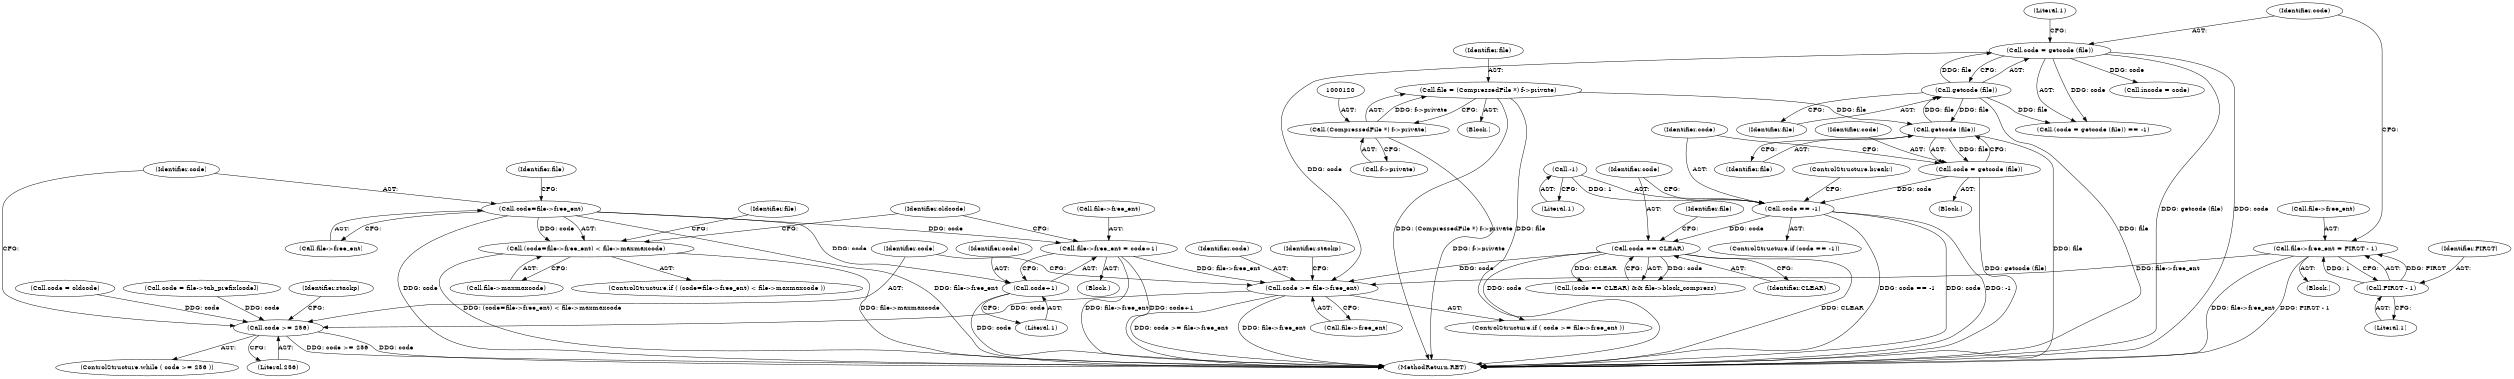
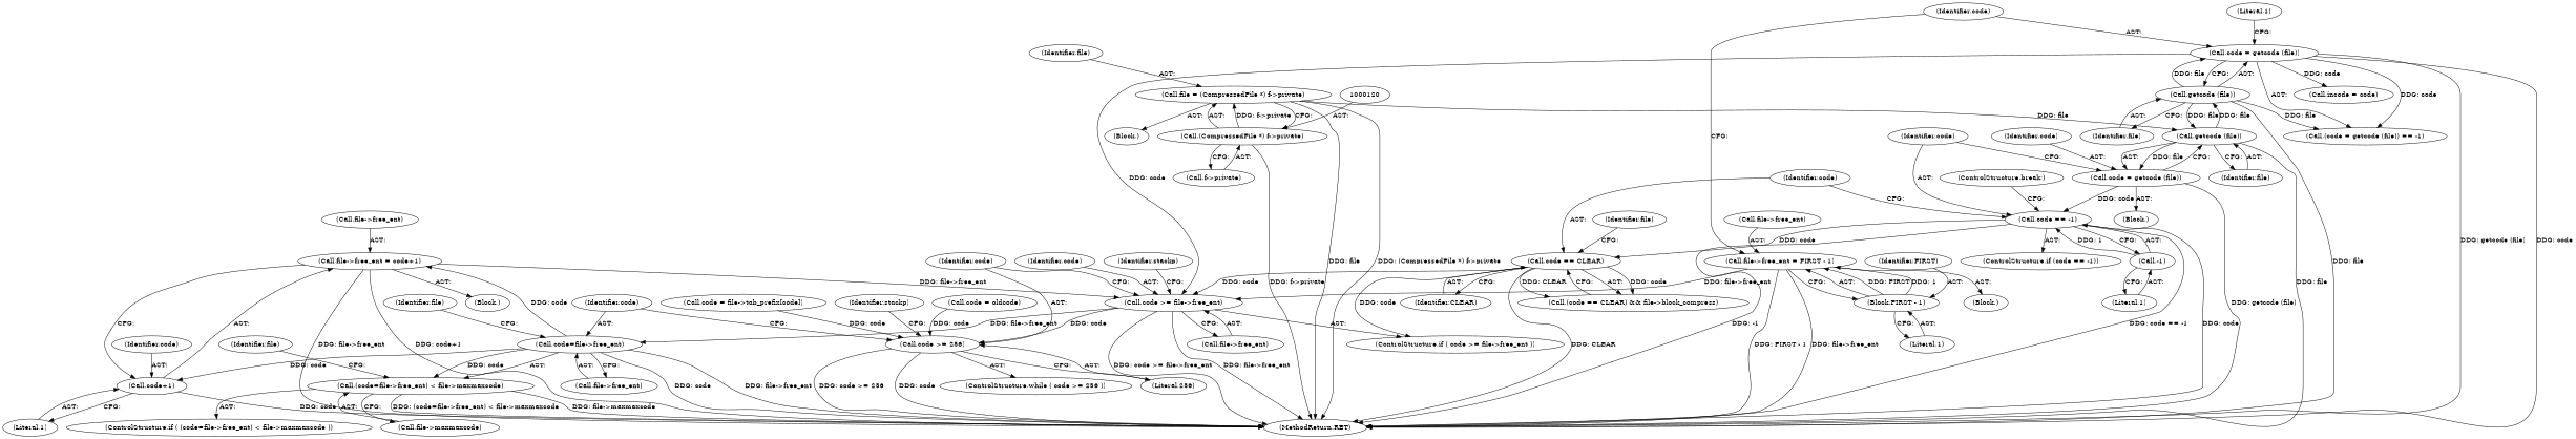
  digraph {
    n1 [label="(Call,file->free_ent = code+1)"]
    n2 [label="(Call,code >= file->free_ent)"]
    n3 [label="(Call,code+1)"]
    n4 [label="(Block,)"]
    n5 [label="(MethodReturn,RET)"]
    n6 [label="(Call,code=file->free_ent)"]
    n7 [label="(Call,code >= 256)"]
    n8 [label="(ControlStructure,if ( code >= file->free_ent ))"]
    n9 [label="(Call,file->free_ent)"]
    n10 [label="(Literal,1)"]
    n11 [label="(Call,(code=file->free_ent) < file->maxmaxcode)"]
    n12 [label="(Call,file->free_ent)"]
    n13 [label="(ControlStructure,if ( (code=file->free_ent) < file->maxmaxcode ))"]
    n14 [label="(Call,file->maxmaxcode)"]
    n15 [label="(ControlStructure,while ( code >= 256 ))"]
    n16 [label="(Literal,256)"]
    n17 [label="(Call,code = getcode (file))"]
    n18 [label="(Call,getcode (file))"]
    n19 [label="(Call,(code = getcode (file)) == -1)"]
    n20 [label="(Call,incode = code)"]
    n21 [label="(Call,getcode (file))"]
    n22 [label="(Identifier,file)"]
    n23 [label="(Call,code = getcode (file))"]
    n24 [label="(Identifier,file)"]
    n25 [label="(Call,code == -1)"]
    n26 [label="(Block,)"]
    n27 [label="(Call,file = (CompressedFile *) f->private)"]
    n28 [label="(Call,(CompressedFile *) f->private)"]
    n29 [label="(Block,)"]
    n30 [label="(Call,f->private)"]
    n31 [label="(Call,code == CLEAR)"]
    n32 [label="(Call,(code == CLEAR) && file->block_compress)"]
    n33 [label="(Identifier,CLEAR)"]
    n34 [label="(Call,-1)"]
    n35 [label="(ControlStructure,if (code == -1))"]
    n36 [label="(Literal,1)"]
    n37 [label="(Call,file->free_ent = FIRST - 1)"]
-   n38 [label="(Call,FIRST - 1)"]
+   n38 [label="(Block,FIRST - 1)"]
    n39 [label="(Block,)"]
    n40 [label="(Literal,1)"]
    n41 [label="(Identifier,code)"]
    n42 [label="(Call,file->free_ent)"]
    n43 [label="(Call,code = file->tab_prefix[code])"]
    n44 [label="(Identifier,code)"]
    n45 [label="(Identifier,file)"]
    n46 [label="(Identifier,code)"]
    n47 [label="(Identifier,code)"]
-   n48 [label="(Identifier,oldcode)"]
    n49 [label="(Identifier,stackp)"]
    n50 [label="(Identifier,stackp)"]
    n51 [label="(Literal,1)"]
    n52 [label="(Identifier,code)"]
    n53 [label="(Identifier,FIRST)"]
    n54 [label="(Identifier,file)"]
    n55 [label="(Identifier,file)"]
    n56 [label="(Call,file->free_ent)"]
    n57 [label="(Identifier,file)"]
    n58 [label="(Identifier,code)"]
    n59 [label="(Identifier,code)"]
    n60 [label="(Call,code = oldcode)"]
    n61 [label="(ControlStructure,break;)"]
    n62 [label="(Identifier,code)"]
    1000120
    n1 -> n2 [label="DDG: file->free_ent"]
    n1 -> n3 [label="CFG: "]
    n1 -> n4 [label="AST: "]
    n1 -> n5 [label="DDG: file->free_ent"]
    n1 -> n5 [label="DDG: code+1"]
    n2 -> n5 [label="DDG: code >= file->free_ent"]
    n2 -> n5 [label="DDG: file->free_ent"]
+   n2 -> n6 [label="DDG: file->free_ent"]
    n2 -> n7 [label="DDG: code"]
    n2 -> n8 [label="AST: "]
    n2 -> n9 [label="CFG: "]
    n3 -> n1 [label="AST: "]
    n3 -> n5 [label="DDG: code"]
    n3 -> n10 [label="CFG: "]
    n6 -> n1 [label="DDG: code"]
    n6 -> n3 [label="DDG: code"]
    n6 -> n5 [label="DDG: file->free_ent"]
    n6 -> n5 [label="DDG: code"]
    n6 -> n11 [label="AST: "]
    n6 -> n11 [label="DDG: code"]
    n6 -> n12 [label="CFG: "]
    n7 -> n5 [label="DDG: code >= 256"]
    n7 -> n5 [label="DDG: code"]
    n7 -> n15 [label="AST: "]
    n7 -> n16 [label="CFG: "]
    n9 -> n2 [label="AST: "]
    n10 -> n3 [label="AST: "]
    n11 -> n5 [label="DDG: file->maxmaxcode"]
    n11 -> n5 [label="DDG: (code=file->free_ent) < file->maxmaxcode"]
    n11 -> n13 [label="AST: "]
    n11 -> n14 [label="CFG: "]
    n12 -> n6 [label="AST: "]
    n14 -> n11 [label="AST: "]
    n16 -> n7 [label="AST: "]
    n17 -> n2 [label="DDG: code"]
    n17 -> n5 [label="DDG: getcode (file)"]
    n17 -> n5 [label="DDG: code"]
    n17 -> n18 [label="CFG: "]
    n17 -> n19 [label="AST: "]
    n17 -> n19 [label="DDG: code"]
    n17 -> n20 [label="DDG: code"]
    n18 -> n5 [label="DDG: file"]
    n18 -> n17 [label="AST: "]
    n18 -> n17 [label="DDG: file"]
    n18 -> n19 [label="DDG: file"]
    n18 -> n21 [label="DDG: file"]
    n18 -> n22 [label="CFG: "]
    n21 -> n5 [label="DDG: file"]
    n21 -> n18 [label="DDG: file"]
    n21 -> n23 [label="AST: "]
    n21 -> n23 [label="DDG: file"]
    n21 -> n24 [label="CFG: "]
    n22 -> n18 [label="AST: "]
    n23 -> n5 [label="DDG: getcode (file)"]
    n23 -> n21 [label="CFG: "]
    n23 -> n25 [label="DDG: code"]
    n23 -> n26 [label="AST: "]
    n24 -> n21 [label="AST: "]
    n25 -> n5 [label="DDG: code == -1"]
    n25 -> n5 [label="DDG: code"]
    n25 -> n5 [label="DDG: -1"]
    n25 -> n31 [label="DDG: code"]
+   n25 -> n34 [label="CFG: "]
    n25 -> n35 [label="AST: "]
    n27 -> n5 [label="DDG: file"]
    n27 -> n5 [label="DDG: (CompressedFile *) f->private"]
    n27 -> n21 [label="DDG: file"]
    n27 -> n28 [label="CFG: "]
    n27 -> n29 [label="AST: "]
    n28 -> n5 [label="DDG: f->private"]
    n28 -> n27 [label="AST: "]
    n28 -> n27 [label="DDG: f->private"]
    n28 -> n30 [label="CFG: "]
    n30 -> n28 [label="AST: "]
    n31 -> n2 [label="DDG: code"]
    n31 -> n5 [label="DDG: CLEAR"]
    n31 -> n8 [label="DDG: code"]
    n31 -> n32 [label="AST: "]
    n31 -> n32 [label="DDG: code"]
    n31 -> n32 [label="DDG: CLEAR"]
    n31 -> n33 [label="CFG: "]
    n32 -> n31 [label="CFG: "]
    n33 -> n31 [label="AST: "]
    n34 -> n25 [label="AST: "]
    n34 -> n25 [label="DDG: 1"]
    n34 -> n36 [label="CFG: "]
    n36 -> n34 [label="AST: "]
    n37 -> n2 [label="DDG: file->free_ent"]
    n37 -> n5 [label="DDG: file->free_ent"]
    n37 -> n5 [label="DDG: FIRST - 1"]
    n37 -> n38 [label="CFG: "]
    n37 -> n39 [label="AST: "]
    n38 -> n37 [label="AST: "]
    n38 -> n37 [label="DDG: FIRST"]
    n38 -> n37 [label="DDG: 1"]
    n38 -> n40 [label="CFG: "]
    n40 -> n38 [label="AST: "]
    n41 -> n2 [label="AST: "]
    n42 -> n37 [label="AST: "]
    n43 -> n7 [label="DDG: code"]
    n44 -> n17 [label="AST: "]
    n44 -> n37 [label="CFG: "]
    n45 -> n27 [label="AST: "]
    n46 -> n23 [label="AST: "]
    n47 -> n2 [label="CFG: "]
    n47 -> n7 [label="AST: "]
-   n48 -> n1 [label="CFG: "]
-   n48 -> n11 [label="CFG: "]
    n49 -> n7 [label="CFG: "]
    n50 -> n2 [label="CFG: "]
    n51 -> n17 [label="CFG: "]
    n52 -> n25 [label="CFG: "]
    n52 -> n31 [label="AST: "]
    n53 -> n38 [label="AST: "]
    n54 -> n6 [label="CFG: "]
    n55 -> n31 [label="CFG: "]
    n56 -> n1 [label="AST: "]
    n57 -> n11 [label="CFG: "]
    n58 -> n23 [label="CFG: "]
    n58 -> n25 [label="AST: "]
    n59 -> n3 [label="AST: "]
    n60 -> n7 [label="DDG: code"]
    n61 -> n25 [label="CFG: "]
    n62 -> n6 [label="AST: "]
    n62 -> n7 [label="CFG: "]
    1000120 -> n28 [label="AST: "]
  }
